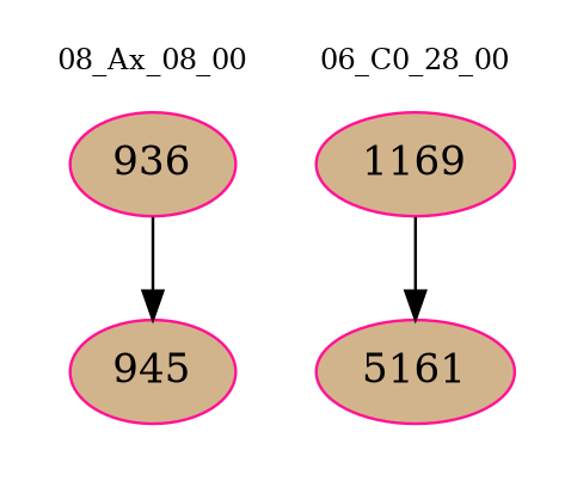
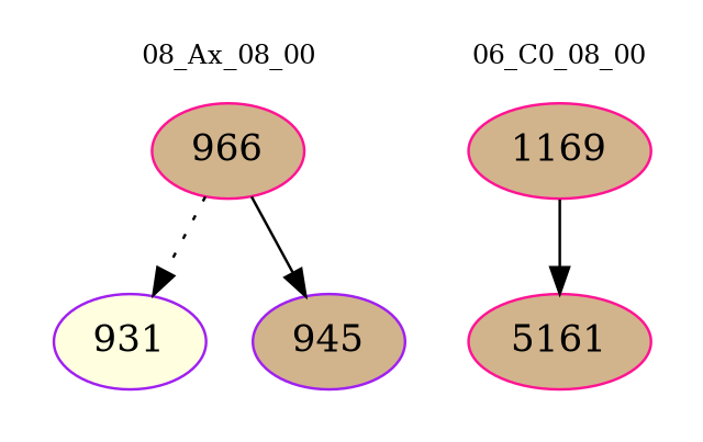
  digraph {
    node [color=deeppink fillcolor=tan style=filled]
    edge [color=black style=solid]
-   n1 [label=936]
-   n3 [label=945]
+   n1 [label=966]
+   n2 [color=purple fillcolor=lightyellow label=931]
+   n3 [color=purple label=945]
    n4 [label=1169]
    n5 [label=5161]
    subgraph cluster_1 {
      color=white
      fontsize=10
      label="08_Ax_08_00"
      n1
+     n2
      n3
    }
    subgraph cluster_2 {
      color=white
      fontsize=10
-     label="06_C0_28_00"
+     label="06_C0_08_00"
      n4
      n5
    }
+   n1 -> n2 [style=dotted]
    n1 -> n3
    n4 -> n5
  }
